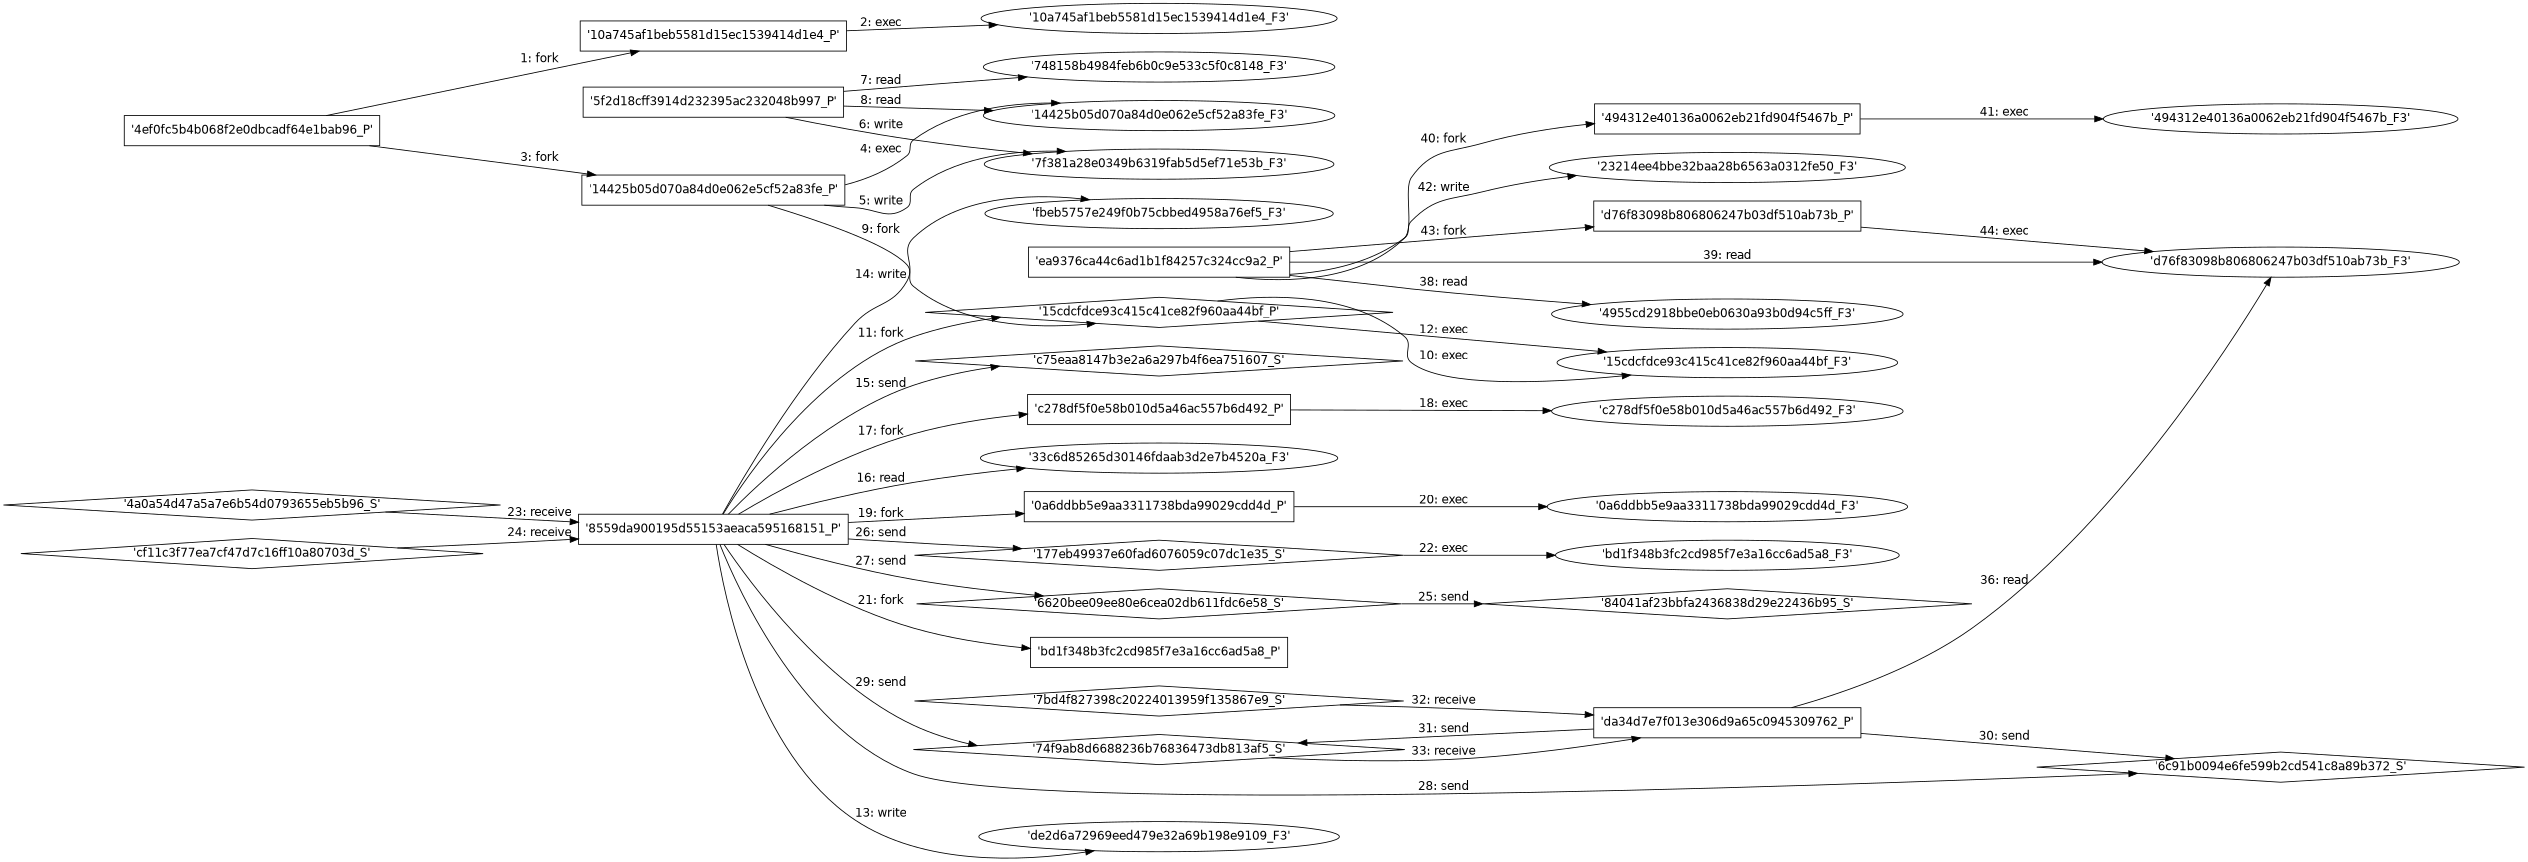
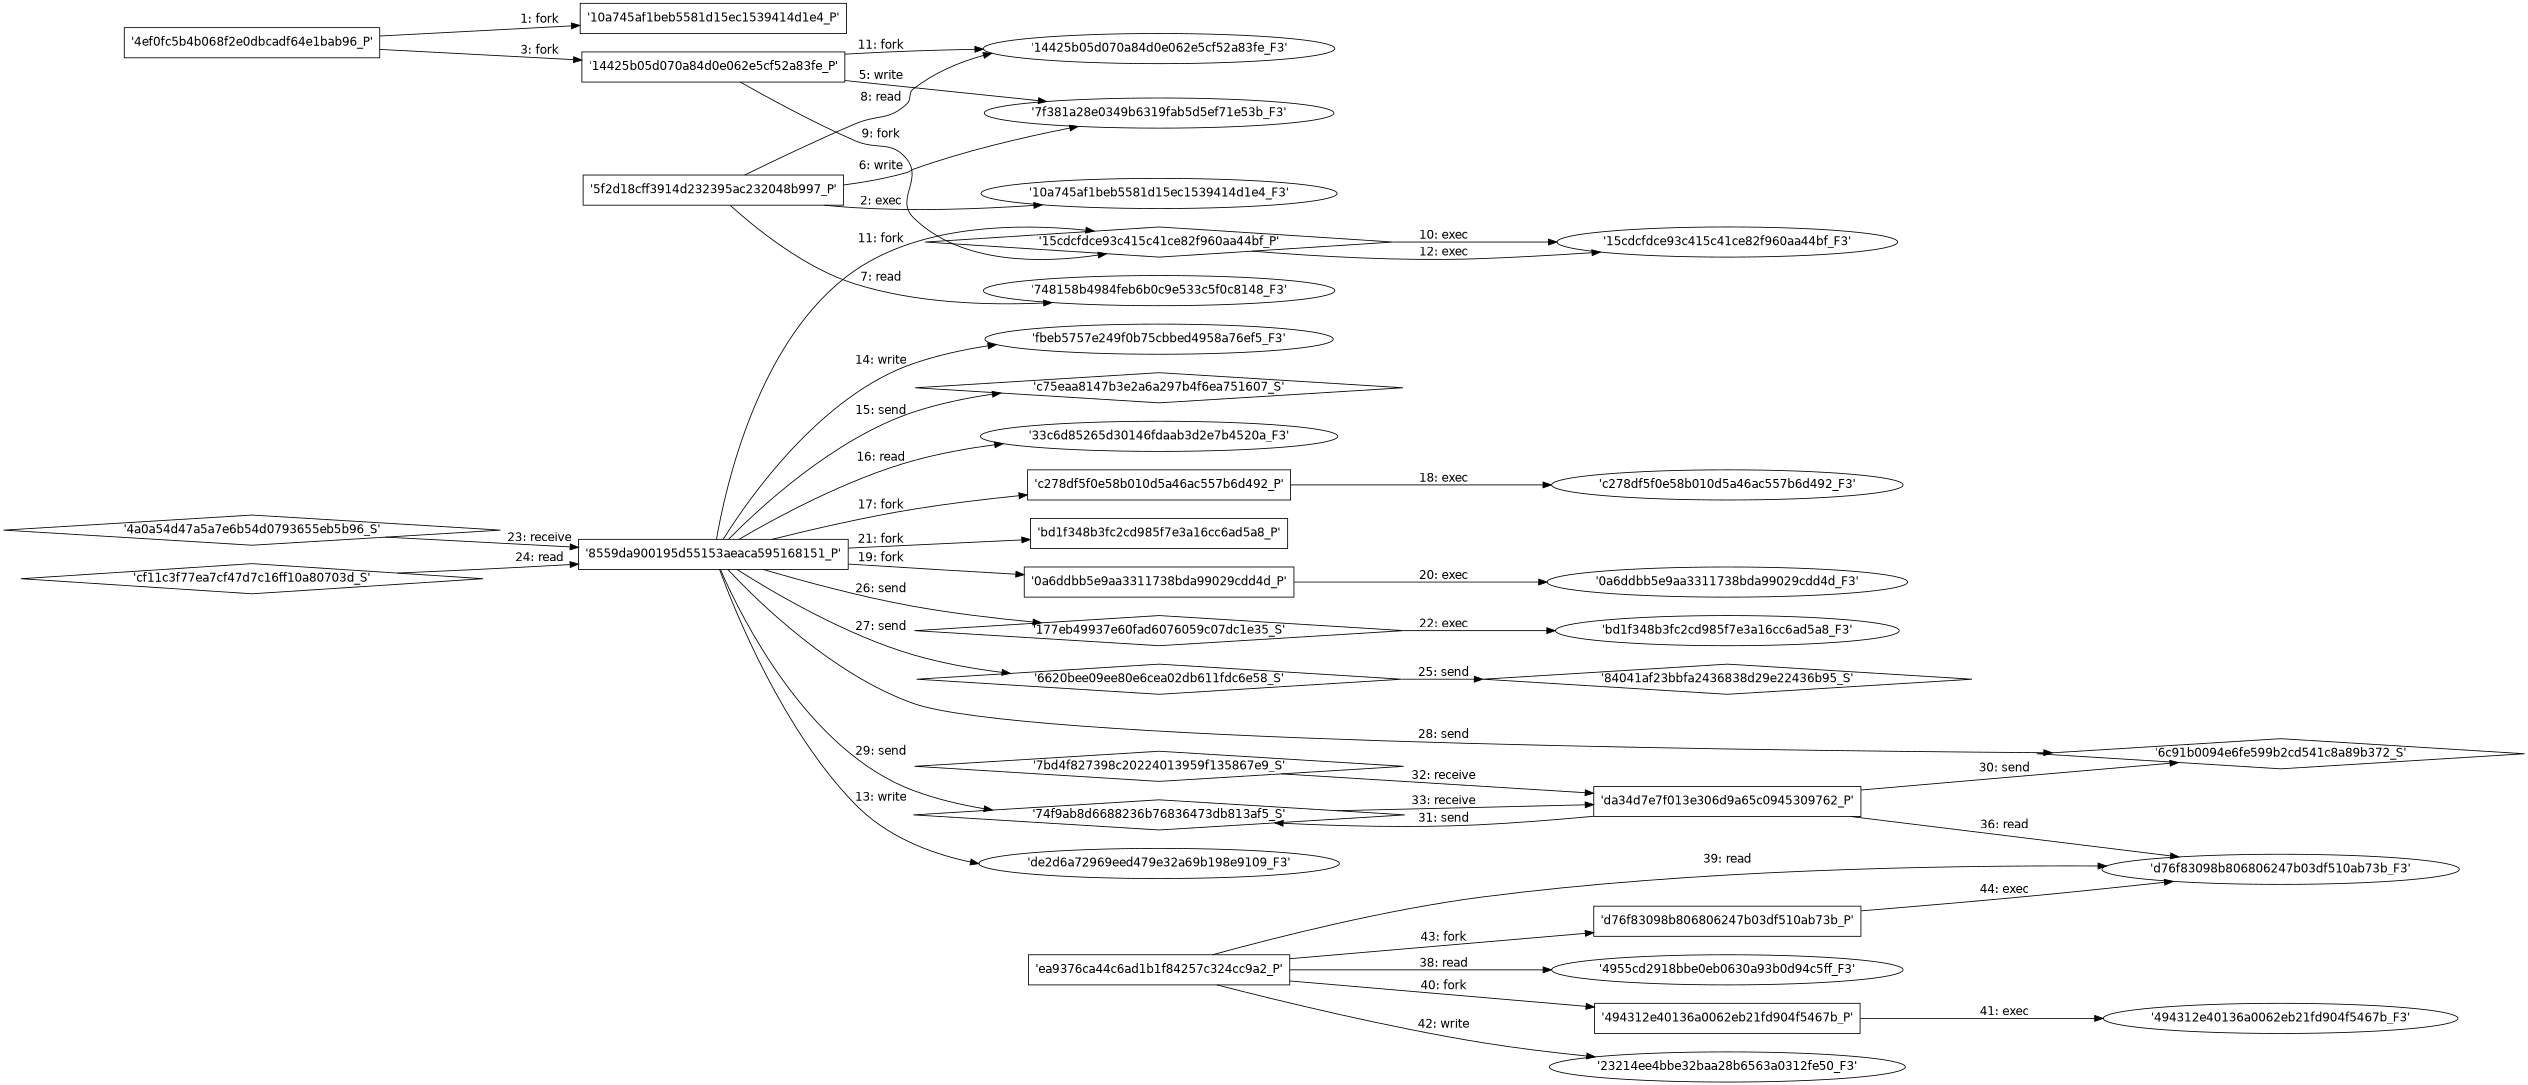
  digraph {
    engine=neato
    fixedsize=false
    fontname="DejaVu Sans"
    fontsize=10
    nodesep=0.3
    rankdir=LR
    ranksep=0
    splines=true
    node [fontname="DejaVu Sans" node_type=Process shape=ellipse]
    edge [fontname="DejaVu Sans"]
    "'4ef0fc5b4b068f2e0dbcadf64e1bab96_P'" [shape=box]
    "'10a745af1beb5581d15ec1539414d1e4_P'" [shape=box]
    "'14425b05d070a84d0e062e5cf52a83fe_P'" [shape=box]
    "'10a745af1beb5581d15ec1539414d1e4_F3'" [node_type=File]
    "'14425b05d070a84d0e062e5cf52a83fe_F3'" [node_type=file]
    "'7f381a28e0349b6319fab5d5ef71e53b_F3'" [node_type=file]
    "'15cdcfdce93c415c41ce82f960aa44bf_P'" [shape=diamond]
    "'15cdcfdce93c415c41ce82f960aa44bf_F3'" [node_type=File]
    "'5f2d18cff3914d232395ac232048b997_P'" [shape=box]
    n10 [label="'748158b4984feb6b0c9e533c5f0c8148_F3'" node_type=file]
    "'8559da900195d55153aeaca595168151_P'" [shape=box]
    "'de2d6a72969eed479e32a69b198e9109_F3'" [node_type=file]
    "'fbeb5757e249f0b75cbbed4958a76ef5_F3'" [node_type=file]
    "'c75eaa8147b3e2a6a297b4f6ea751607_S'" [node_type=Socket shape=diamond]
    "'33c6d85265d30146fdaab3d2e7b4520a_F3'" [node_type=file]
    "'c278df5f0e58b010d5a46ac557b6d492_P'" [shape=box]
    "'0a6ddbb5e9aa3311738bda99029cdd4d_P'" [shape=box]
    "'bd1f348b3fc2cd985f7e3a16cc6ad5a8_P'" [shape=box]
    "'177eb49937e60fad6076059c07dc1e35_S'" [node_type=Socket shape=diamond]
    "'6620bee09ee80e6cea02db611fdc6e58_S'" [node_type=Socket shape=diamond]
    "'6c91b0094e6fe599b2cd541c8a89b372_S'" [node_type=Socket shape=diamond]
    "'74f9ab8d6688236b76836473db813af5_S'" [node_type=Socket shape=diamond]
    "'c278df5f0e58b010d5a46ac557b6d492_F3'" [node_type=File]
    "'0a6ddbb5e9aa3311738bda99029cdd4d_F3'" [node_type=File]
    "'84041af23bbfa2436838d29e22436b95_S'" [node_type=Socket shape=diamond]
    "'bd1f348b3fc2cd985f7e3a16cc6ad5a8_F3'" [node_type=File]
    "'da34d7e7f013e306d9a65c0945309762_P'" [shape=box]
    "'4a0a54d47a5a7e6b54d0793655eb5b96_S'" [node_type=Socket shape=diamond]
    "'cf11c3f77ea7cf47d7c16ff10a80703d_S'" [node_type=Socket shape=diamond]
    "'d76f83098b806806247b03df510ab73b_F3'" [node_type=File]
    "'4955cd2918bbe0eb0630a93b0d94c5ff_F3'" [node_type=file]
    "'7bd4f827398c20224013959f135867e9_S'" [node_type=Socket shape=diamond]
    "'ea9376ca44c6ad1b1f84257c324cc9a2_P'" [shape=box]
    "'494312e40136a0062eb21fd904f5467b_P'" [shape=box]
    "'23214ee4bbe32baa28b6563a0312fe50_F3'" [node_type=file]
    "'d76f83098b806806247b03df510ab73b_P'" [shape=box]
    "'494312e40136a0062eb21fd904f5467b_F3'" [node_type=File]
    "'4ef0fc5b4b068f2e0dbcadf64e1bab96_P'" -> "'10a745af1beb5581d15ec1539414d1e4_P'" [label="1: fork"]
    "'4ef0fc5b4b068f2e0dbcadf64e1bab96_P'" -> "'14425b05d070a84d0e062e5cf52a83fe_P'" [label="3: fork"]
-   "'10a745af1beb5581d15ec1539414d1e4_P'" -> "'10a745af1beb5581d15ec1539414d1e4_F3'" [label="2: exec"]
-   "'14425b05d070a84d0e062e5cf52a83fe_P'" -> "'14425b05d070a84d0e062e5cf52a83fe_F3'" [label="4: exec"]
+   "'5f2d18cff3914d232395ac232048b997_P'" -> "'10a745af1beb5581d15ec1539414d1e4_F3'" [label="2: exec"]
+   "'14425b05d070a84d0e062e5cf52a83fe_P'" -> "'14425b05d070a84d0e062e5cf52a83fe_F3'" [label="11: fork"]
    "'14425b05d070a84d0e062e5cf52a83fe_P'" -> "'7f381a28e0349b6319fab5d5ef71e53b_F3'" [label="5: write"]
    "'14425b05d070a84d0e062e5cf52a83fe_P'" -> "'15cdcfdce93c415c41ce82f960aa44bf_P'" [label="9: fork"]
    "'15cdcfdce93c415c41ce82f960aa44bf_P'" -> "'15cdcfdce93c415c41ce82f960aa44bf_F3'" [label="10: exec"]
    "'15cdcfdce93c415c41ce82f960aa44bf_P'" -> "'15cdcfdce93c415c41ce82f960aa44bf_F3'" [label="12: exec"]
    "'5f2d18cff3914d232395ac232048b997_P'" -> "'14425b05d070a84d0e062e5cf52a83fe_F3'" [label="8: read"]
    "'5f2d18cff3914d232395ac232048b997_P'" -> "'7f381a28e0349b6319fab5d5ef71e53b_F3'" [label="6: write"]
    "'5f2d18cff3914d232395ac232048b997_P'" -> n10 [label="7: read"]
    "'8559da900195d55153aeaca595168151_P'" -> "'15cdcfdce93c415c41ce82f960aa44bf_P'" [label="11: fork"]
    "'8559da900195d55153aeaca595168151_P'" -> "'de2d6a72969eed479e32a69b198e9109_F3'" [label="13: write"]
    "'8559da900195d55153aeaca595168151_P'" -> "'fbeb5757e249f0b75cbbed4958a76ef5_F3'" [label="14: write"]
    "'8559da900195d55153aeaca595168151_P'" -> "'c75eaa8147b3e2a6a297b4f6ea751607_S'" [label="15: send"]
    "'8559da900195d55153aeaca595168151_P'" -> "'33c6d85265d30146fdaab3d2e7b4520a_F3'" [label="16: read"]
    "'8559da900195d55153aeaca595168151_P'" -> "'c278df5f0e58b010d5a46ac557b6d492_P'" [label="17: fork"]
    "'8559da900195d55153aeaca595168151_P'" -> "'0a6ddbb5e9aa3311738bda99029cdd4d_P'" [label="19: fork"]
    "'8559da900195d55153aeaca595168151_P'" -> "'bd1f348b3fc2cd985f7e3a16cc6ad5a8_P'" [label="21: fork"]
    "'8559da900195d55153aeaca595168151_P'" -> "'177eb49937e60fad6076059c07dc1e35_S'" [label="26: send"]
    "'8559da900195d55153aeaca595168151_P'" -> "'6620bee09ee80e6cea02db611fdc6e58_S'" [label="27: send"]
    "'8559da900195d55153aeaca595168151_P'" -> "'6c91b0094e6fe599b2cd541c8a89b372_S'" [label="28: send"]
    "'8559da900195d55153aeaca595168151_P'" -> "'74f9ab8d6688236b76836473db813af5_S'" [label="29: send"]
    "'c278df5f0e58b010d5a46ac557b6d492_P'" -> "'c278df5f0e58b010d5a46ac557b6d492_F3'" [label="18: exec"]
    "'0a6ddbb5e9aa3311738bda99029cdd4d_P'" -> "'0a6ddbb5e9aa3311738bda99029cdd4d_F3'" [label="20: exec"]
    "'177eb49937e60fad6076059c07dc1e35_S'" -> "'bd1f348b3fc2cd985f7e3a16cc6ad5a8_F3'" [label="22: exec"]
    "'6620bee09ee80e6cea02db611fdc6e58_S'" -> "'84041af23bbfa2436838d29e22436b95_S'" [label="25: send"]
    "'74f9ab8d6688236b76836473db813af5_S'" -> "'da34d7e7f013e306d9a65c0945309762_P'" [label="33: receive"]
    "'da34d7e7f013e306d9a65c0945309762_P'" -> "'6c91b0094e6fe599b2cd541c8a89b372_S'" [label="30: send"]
    "'da34d7e7f013e306d9a65c0945309762_P'" -> "'74f9ab8d6688236b76836473db813af5_S'" [label="31: send"]
    "'da34d7e7f013e306d9a65c0945309762_P'" -> "'d76f83098b806806247b03df510ab73b_F3'" [label="36: read"]
    "'4a0a54d47a5a7e6b54d0793655eb5b96_S'" -> "'8559da900195d55153aeaca595168151_P'" [label="23: receive"]
-   "'cf11c3f77ea7cf47d7c16ff10a80703d_S'" -> "'8559da900195d55153aeaca595168151_P'" [label="24: receive"]
+   "'cf11c3f77ea7cf47d7c16ff10a80703d_S'" -> "'8559da900195d55153aeaca595168151_P'" [label="24: read"]
    "'7bd4f827398c20224013959f135867e9_S'" -> "'da34d7e7f013e306d9a65c0945309762_P'" [label="32: receive"]
    "'ea9376ca44c6ad1b1f84257c324cc9a2_P'" -> "'d76f83098b806806247b03df510ab73b_F3'" [label="39: read"]
    "'ea9376ca44c6ad1b1f84257c324cc9a2_P'" -> "'4955cd2918bbe0eb0630a93b0d94c5ff_F3'" [label="38: read"]
    "'ea9376ca44c6ad1b1f84257c324cc9a2_P'" -> "'494312e40136a0062eb21fd904f5467b_P'" [label="40: fork"]
    "'ea9376ca44c6ad1b1f84257c324cc9a2_P'" -> "'23214ee4bbe32baa28b6563a0312fe50_F3'" [label="42: write"]
    "'ea9376ca44c6ad1b1f84257c324cc9a2_P'" -> "'d76f83098b806806247b03df510ab73b_P'" [label="43: fork"]
    "'494312e40136a0062eb21fd904f5467b_P'" -> "'494312e40136a0062eb21fd904f5467b_F3'" [label="41: exec"]
    "'d76f83098b806806247b03df510ab73b_P'" -> "'d76f83098b806806247b03df510ab73b_F3'" [label="44: exec"]
  }
